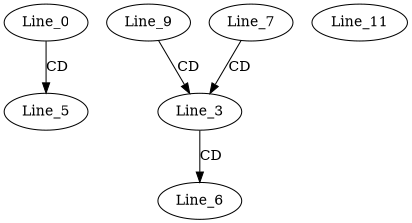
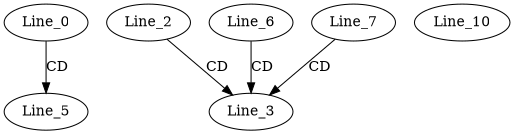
  digraph {
    Line_0
    Line_5
-   Line_2 [label=Line_9]
+   Line_2
    Line_3
    Line_6
    Line_7
-   Line_10 [label=Line_11]
+   Line_10
    Line_0 -> Line_5 [label=CD]
    Line_2 -> Line_3 [label=CD]
-   Line_3 -> Line_6 [label=CD]
+   Line_6 -> Line_3 [label=CD]
    Line_7 -> Line_3 [label=CD]
  }
